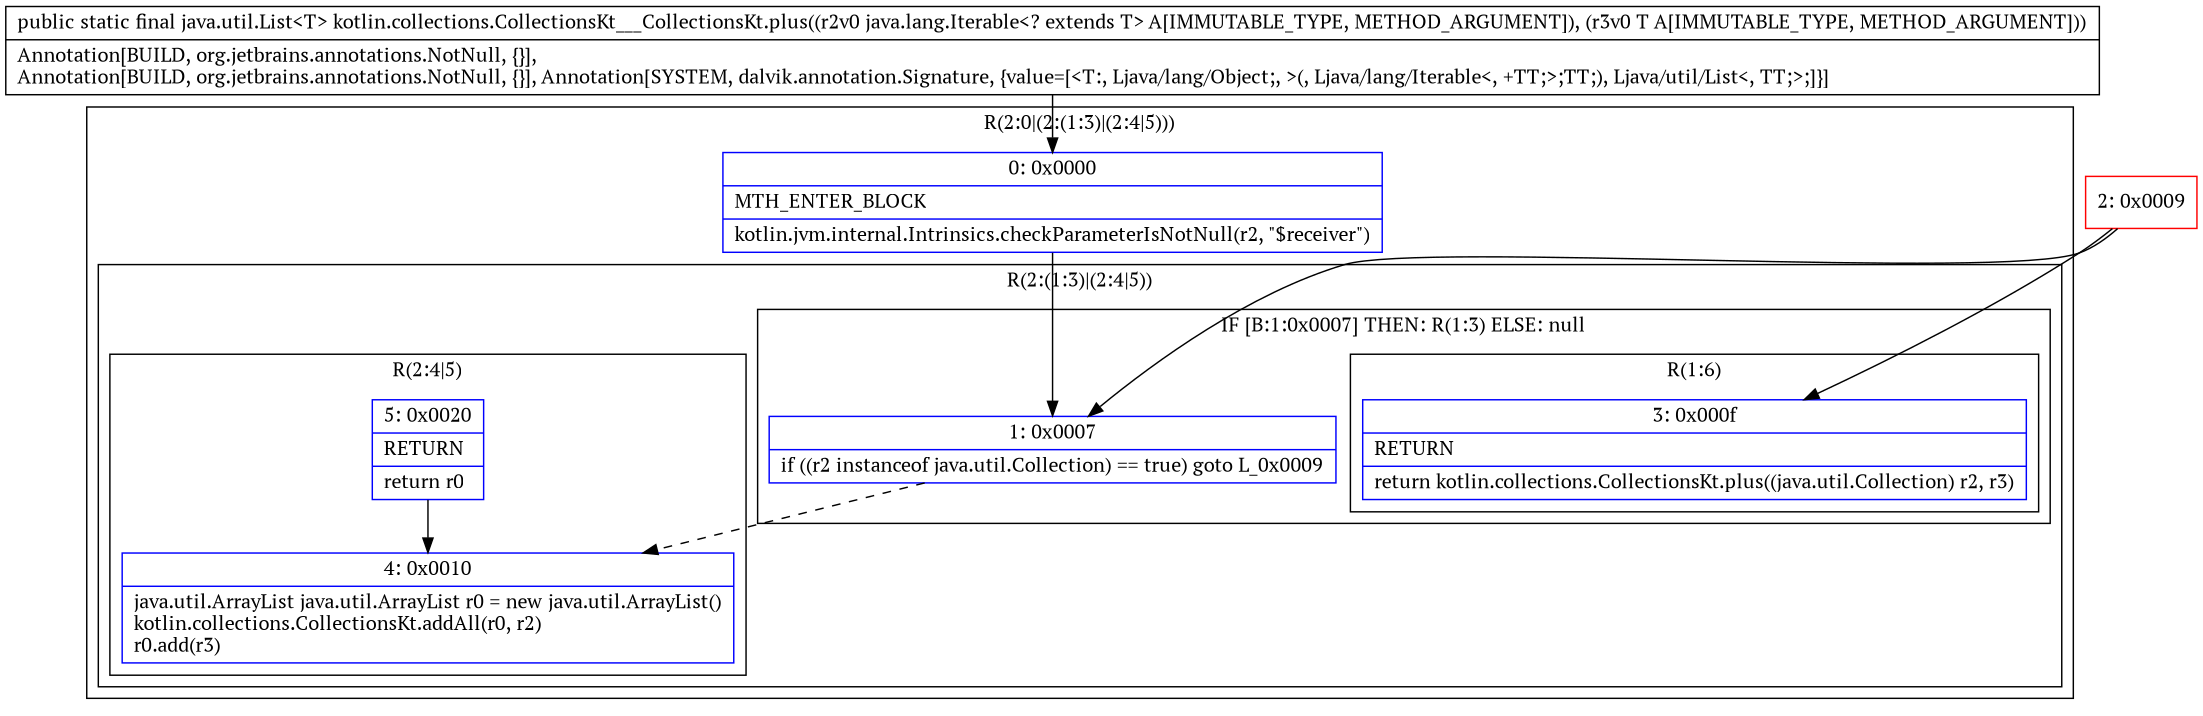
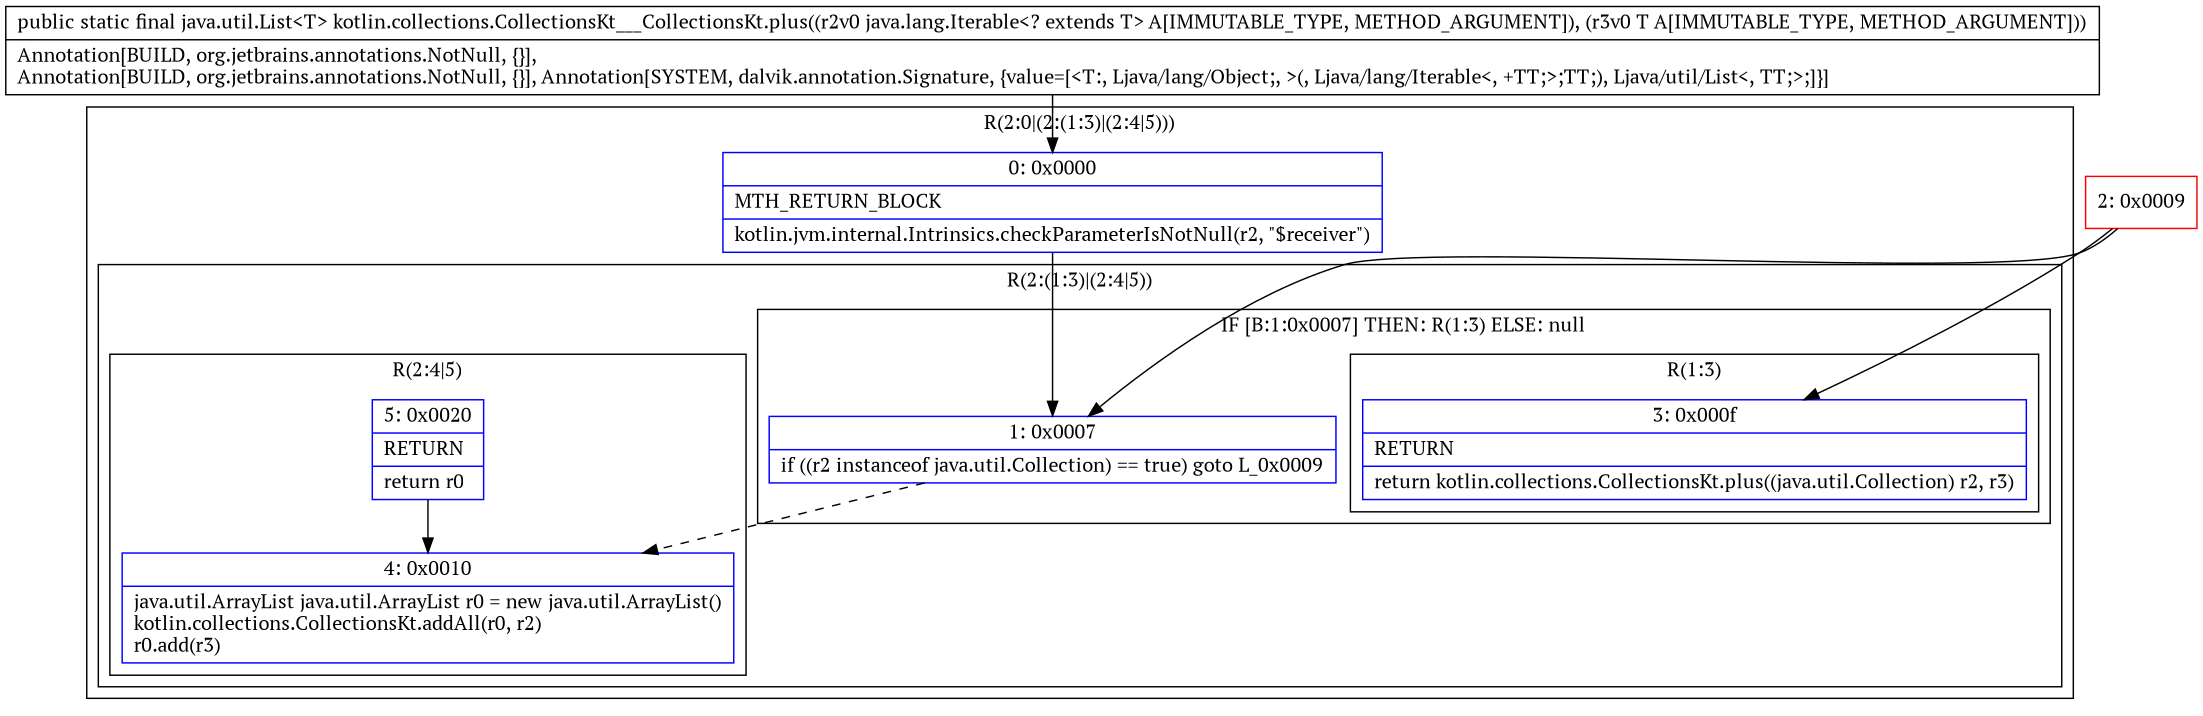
  digraph {
    fontname="PT Serif"
    node [color=blue fontname="PT Serif" shape=record]
    edge [fontname="PT Serif"]
    n1 [label="{3\:\ 0x000f|RETURN\l|return kotlin.collections.CollectionsKt.plus((java.util.Collection) r2, r3)\l}"]
    n2 [label="{1\:\ 0x0007|if ((r2 instanceof java.util.Collection) == true) goto L_0x0009\l}"]
    n3 [label="{4\:\ 0x0010|java.util.ArrayList java.util.ArrayList r0 = new java.util.ArrayList()\lkotlin.collections.CollectionsKt.addAll(r0, r2)\lr0.add(r3)\l}"]
    n4 [label="{5\:\ 0x0020|RETURN\l|return r0\l}"]
-   n5 [label="{0\:\ 0x0000|MTH_ENTER_BLOCK\l|kotlin.jvm.internal.Intrinsics.checkParameterIsNotNull(r2, \"$receiver\")\l}"]
+   n5 [label="{0\:\ 0x0000|MTH_RETURN_BLOCK\l|kotlin.jvm.internal.Intrinsics.checkParameterIsNotNull(r2, \"$receiver\")\l}"]
    n6 [color=red label="{2\:\ 0x0009}"]
    n7 [label="{public static final java.util.List\<T\> kotlin.collections.CollectionsKt___CollectionsKt.plus((r2v0 java.lang.Iterable\<? extends T\> A[IMMUTABLE_TYPE, METHOD_ARGUMENT]), (r3v0 T A[IMMUTABLE_TYPE, METHOD_ARGUMENT]))  | Annotation[BUILD, org.jetbrains.annotations.NotNull, \{\}], \lAnnotation[BUILD, org.jetbrains.annotations.NotNull, \{\}], Annotation[SYSTEM, dalvik.annotation.Signature, \{value=[\<T:, Ljava\/lang\/Object;, \>(, Ljava\/lang\/Iterable\<, +TT;\>;TT;), Ljava\/util\/List\<, TT;\>;]\}]\l}" color=""]
    subgraph cluster_1 {
      label="R(2:0|(2:(1:3)|(2:4|5)))"
      n5
      subgraph cluster_2 {
        label="R(2:(1:3)|(2:4|5))"
        subgraph cluster_3 {
          label="IF [B:1:0x0007] THEN: R(1:3) ELSE: null"
          n2
          subgraph cluster_4 {
-           label="R(1:6)"
+           label="R(1:3)"
            n1
          }
        }
        subgraph cluster_5 {
          label="R(2:4|5)"
          n3
          n4
        }
      }
    }
    n2 -> n3 [style=dashed]
    n4 -> n3
    n5 -> n2
    n6 -> n1
    n6 -> n2
    n7 -> n5
  }
